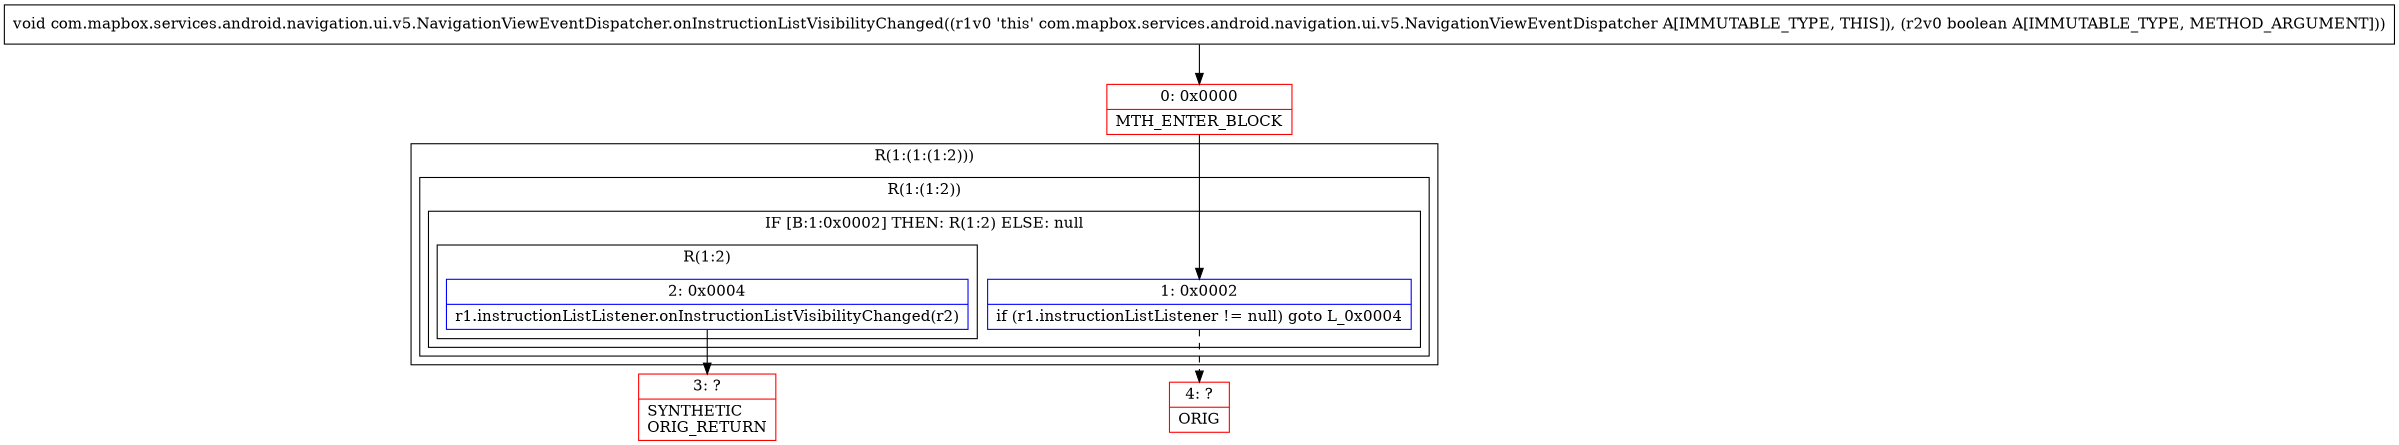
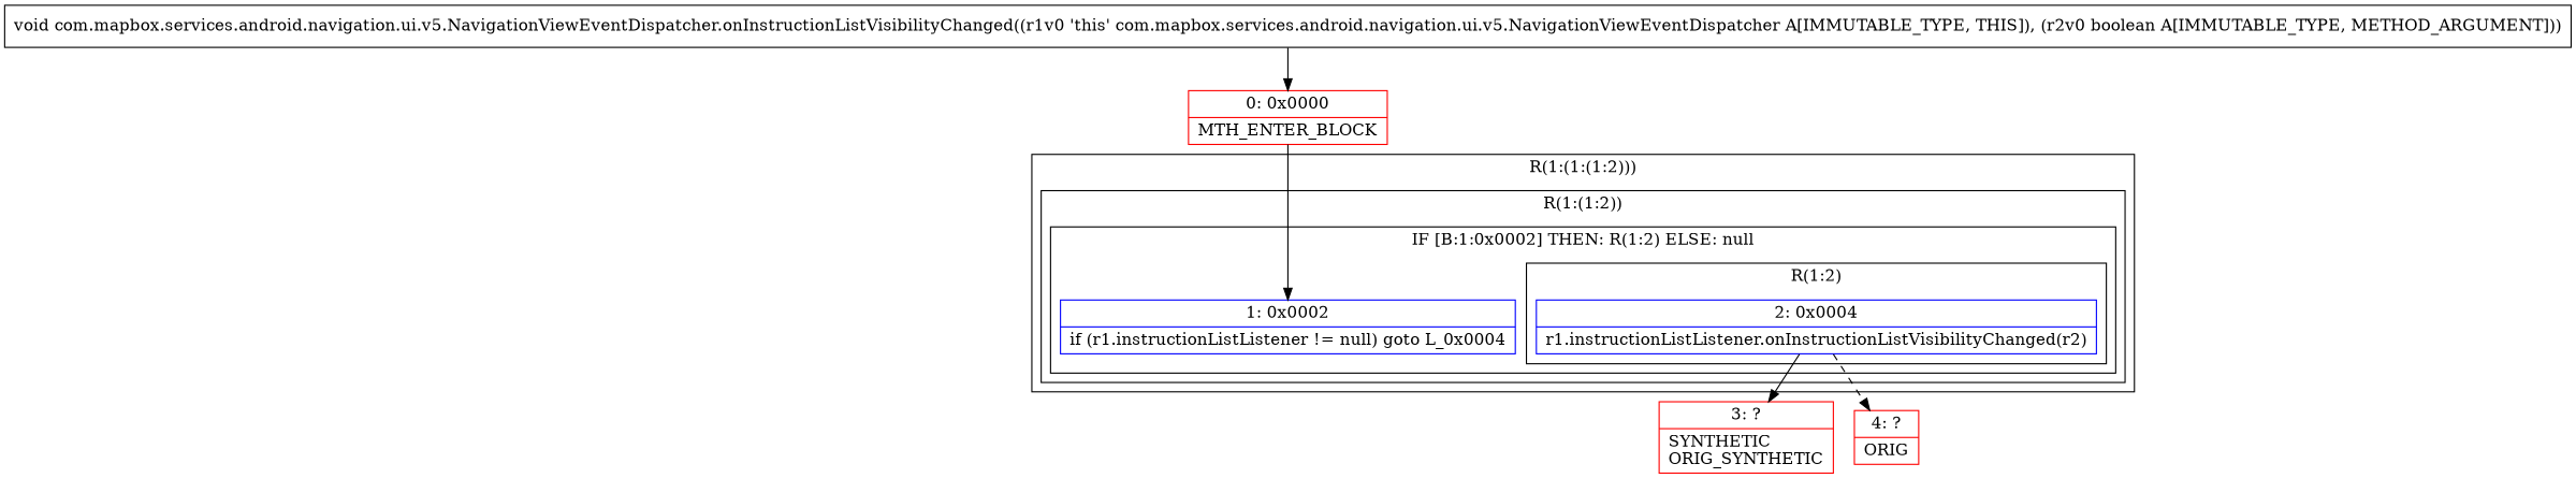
  digraph {
    node [color=red shape=record]
    n1 [color=blue label="{2\:\ 0x0004|r1.instructionListListener.onInstructionListVisibilityChanged(r2)\l}"]
    n2 [color=blue label="{1\:\ 0x0002|if (r1.instructionListListener != null) goto L_0x0004\l}"]
-   n3 [label="{3\:\ ?|SYNTHETIC\lORIG_RETURN\l}"]
+   n3 [label="{3\:\ ?|SYNTHETIC\lORIG_SYNTHETIC\l}"]
    n4 [label="{4\:\ ?|ORIG\l}"]
    n5 [label="{0\:\ 0x0000|MTH_ENTER_BLOCK\l}"]
    n6 [label="{void com.mapbox.services.android.navigation.ui.v5.NavigationViewEventDispatcher.onInstructionListVisibilityChanged((r1v0 'this' com.mapbox.services.android.navigation.ui.v5.NavigationViewEventDispatcher A[IMMUTABLE_TYPE, THIS]), (r2v0 boolean A[IMMUTABLE_TYPE, METHOD_ARGUMENT])) }" color=""]
    subgraph cluster_1 {
      label="R(1:(1:(1:2)))"
      subgraph cluster_2 {
        label="R(1:(1:2))"
        subgraph cluster_3 {
          label="IF [B:1:0x0002] THEN: R(1:2) ELSE: null"
          n2
          subgraph cluster_4 {
            label="R(1:2)"
            n1
          }
        }
      }
    }
    n1 -> n3
-   n2 -> n4 [style=dashed]
+   n1 -> n4 [style=dashed]
    n5 -> n2
    n6 -> n5
  }
